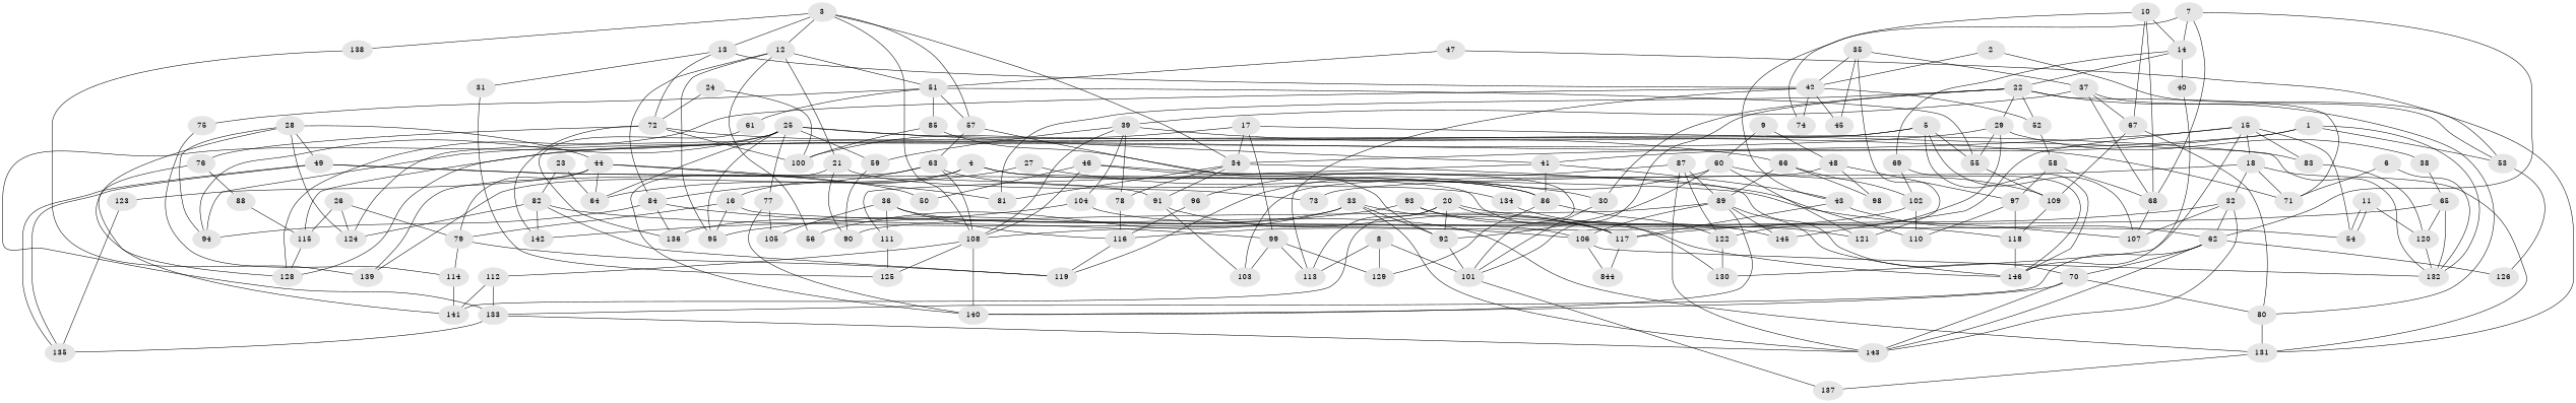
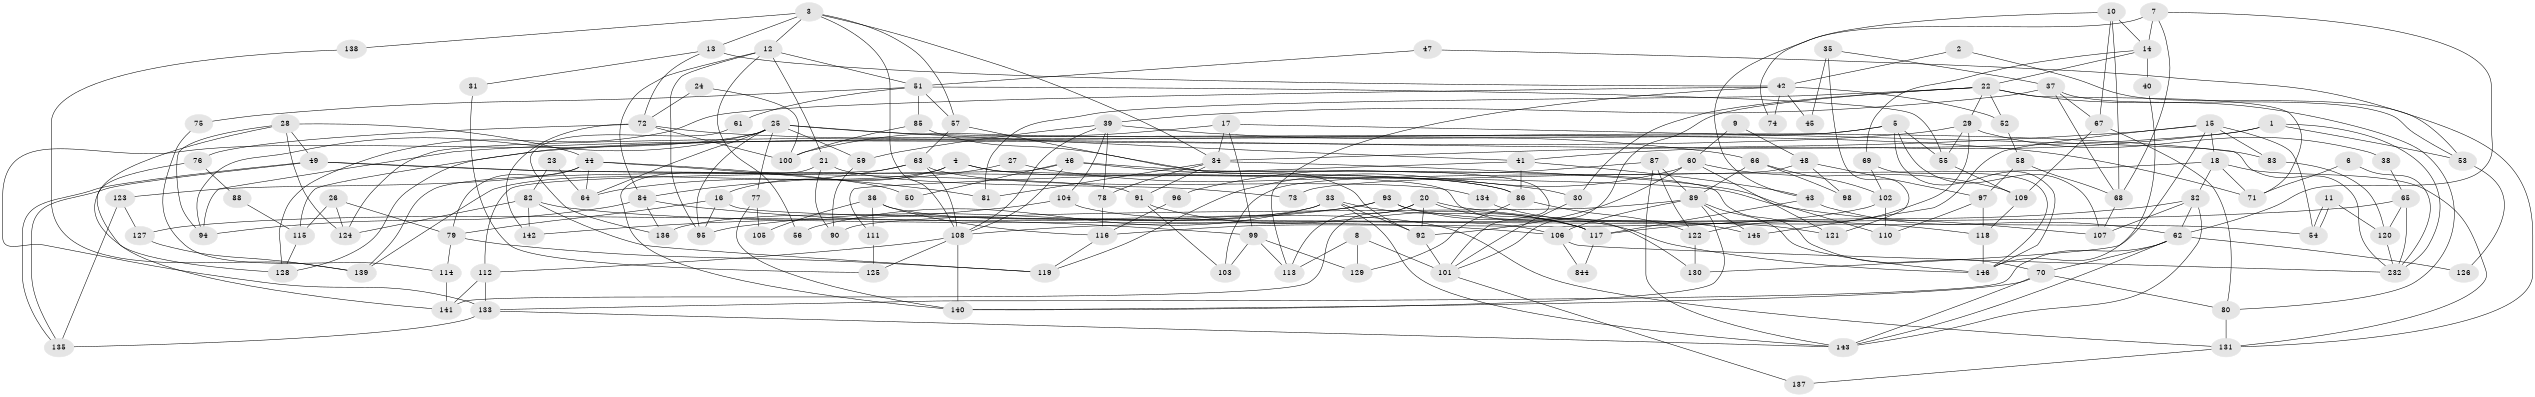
  graph {
    node [color=gray90 style=filled]
    1
    41
    53
    115
-   132
+   132 [label=232]
    86
    43
    111
    126
    128
    2
    42
    113
    74
    52
    45
    3
    12
    13
    34
    57
    108
    138
    51
    56
    84
    95
    21
    31
    72
    81
    78
    91
    110
    92
    63
    140
    125
    112
    139
    4
    16
    130
    54
    79
    129
    122
    5
    55
    107
    124
    146
    109
    6
    71
    7
    14
    62
    68
    22
    40
    69
    117
    133
    143
    70
    8
    101
    137
    9
    48
    60
    97
    98
    103
    121
    119
    10
    67
    80
    11
    120
    61
    85
    75
    99
    94
    136
    83
    100
    76
    142
    29
    30
    102
    15
    18
    145
    73
    32
    131
    114
    17
    20
    118
    141
    n107 [label=844]
    90
    38
    58
    23
    64
    82
    106
    24
    25
    59
    77
    105
    135
    26
    27
    28
    44
    49
    50
    123
    65
    33
    116
    35
    37
    39
    36
    66
    104
    89
+   127
    46
    47
    134
    88
    87
    96
    93
    1 -- 41
    1 -- 53
    1 -- 115
    1 -- 132
    41 -- 86
    41 -- 43
    41 -- 111
    53 -- 126
    115 -- 128
    86 -- 129
    86 -- 122
    43 -- 62
    43 -- 117
    111 -- 125
    2 -- 53
    2 -- 42
    42 -- 128
    42 -- 113
    42 -- 74
    42 -- 52
    42 -- 45
    52 -- 58
    3 -- 12
    3 -- 13
    3 -- 34
    3 -- 57
    3 -- 108
    3 -- 138
    12 -- 51
    12 -- 56
    12 -- 84
    12 -- 95
    12 -- 21
    13 -- 42
    13 -- 31
    13 -- 72
    34 -- 81
    34 -- 78
    34 -- 91
    34 -- 110
    57 -- 92
    57 -- 63
    108 -- 140
    108 -- 125
    108 -- 112
    138 -- 139
    51 -- 57
    51 -- 55
    51 -- 61
    51 -- 85
    51 -- 75
    84 -- 99
    84 -- 94
    84 -- 136
    21 -- 140
    21 -- 73
    21 -- 90
    31 -- 125
    72 -- 83
    72 -- 100
    72 -- 76
    72 -- 142
    78 -- 116
    91 -- 117
    91 -- 103
    92 -- 101
    63 -- 108
    63 -- 84
    63 -- 139
    63 -- 134
    112 -- 133
    112 -- 141
    4 -- 86
    4 -- 139
    4 -- 16
    4 -- 130
    16 -- 95
    16 -- 54
    16 -- 79
    79 -- 119
    79 -- 114
    122 -- 130
    5 -- 128
    5 -- 55
    5 -- 107
    5 -- 124
    5 -- 146
    55 -- 109
    109 -- 118
    6 -- 132
    6 -- 71
    7 -- 43
    7 -- 14
    7 -- 62
    7 -- 68
    14 -- 22
    14 -- 40
    14 -- 69
    62 -- 126
    62 -- 133
    62 -- 143
    62 -- 70
    68 -- 107
    22 -- 52
    22 -- 81
    22 -- 71
    22 -- 101
    22 -- 80
    22 -- 29
    22 -- 30
    40 -- 146
    69 -- 146
    69 -- 102
    117 -- n107
    133 -- 143
    133 -- 135
    70 -- 140
    70 -- 143
    70 -- 80
    8 -- 113
    8 -- 129
    8 -- 101
    101 -- 137
    9 -- 48
    9 -- 60
    48 -- 97
    48 -- 98
    48 -- 103
    60 -- 92
    60 -- 109
    60 -- 121
    60 -- 119
    97 -- 110
    97 -- 118
    10 -- 74
    10 -- 14
    10 -- 68
    10 -- 67
    67 -- 109
    67 -- 80
    80 -- 131
    11 -- 54
    11 -- 54
    11 -- 120
    120 -- 132
    61 -- 136
    85 -- 101
    85 -- 100
    75 -- 114
    99 -- 113
    99 -- 129
    99 -- 103
    83 -- 120
    76 -- 141
    76 -- 88
    29 -- 122
    29 -- 55
    29 -- 94
    29 -- 38
    30 -- 101
    102 -- 110
    102 -- 116
    15 -- 34
    15 -- 130
    15 -- 54
    15 -- 83
    15 -- 18
    15 -- 145
    18 -- 71
    18 -- 73
    18 -- 32
    18 -- 131
    32 -- 107
    32 -- 62
    32 -- 117
    32 -- 143
    131 -- 137
    114 -- 141
    17 -- 132
    17 -- 34
    17 -- 99
    17 -- 100
    20 -- 113
    20 -- 92
    20 -- 117
    20 -- 118
    20 -- 141
    118 -- 146
    38 -- 65
    58 -- 68
    58 -- 97
    23 -- 64
    23 -- 82
    82 -- 124
    82 -- 119
    82 -- 142
    82 -- 106
    106 -- 132
    106 -- n107
    24 -- 72
    24 -- 100
    25 -- 41
    25 -- 95
    25 -- 71
    25 -- 133
    25 -- 94
    25 -- 64
    25 -- 59
    25 -- 77
    59 -- 90
    77 -- 140
    77 -- 105
    26 -- 115
    26 -- 79
    26 -- 124
    27 -- 30
    27 -- 64
    28 -- 128
    28 -- 124
    28 -- 94
    28 -- 44
    28 -- 49
    44 -- 81
    44 -- 79
    44 -- 64
    44 -- 50
    44 -- 123
    49 -- 91
    49 -- 107
    49 -- 135
    49 -- 135
    123 -- 135
+   123 -- 127
    65 -- 132
    65 -- 108
    65 -- 120
    33 -- 56
    33 -- 92
    33 -- 117
    33 -- 143
    33 -- 136
    116 -- 119
-   35 -- 42
    35 -- 45
    35 -- 121
    35 -- 37
    37 -- 53
    37 -- 68
    37 -- 67
    37 -- 39
    39 -- 108
    39 -- 78
    39 -- 59
    39 -- 66
    39 -- 104
    36 -- 111
    36 -- 131
    36 -- 105
    36 -- 116
    66 -- 98
    66 -- 102
    66 -- 89
    104 -- 142
    104 -- 106
    89 -- 140
    89 -- 146
    89 -- 145
    89 -- 90
    89 -- 106
+   127 -- 139
    46 -- 86
    46 -- 108
+   46 -- 112
    46 -- 70
    46 -- 50
    47 -- 51
    47 -- 131
    134 -- 145
    88 -- 115
    87 -- 122
    87 -- 143
    87 -- 89
    87 -- 96
    96 -- 116
    93 -- 95
    93 -- 146
    93 -- 121
+   93 -- 127
  }
